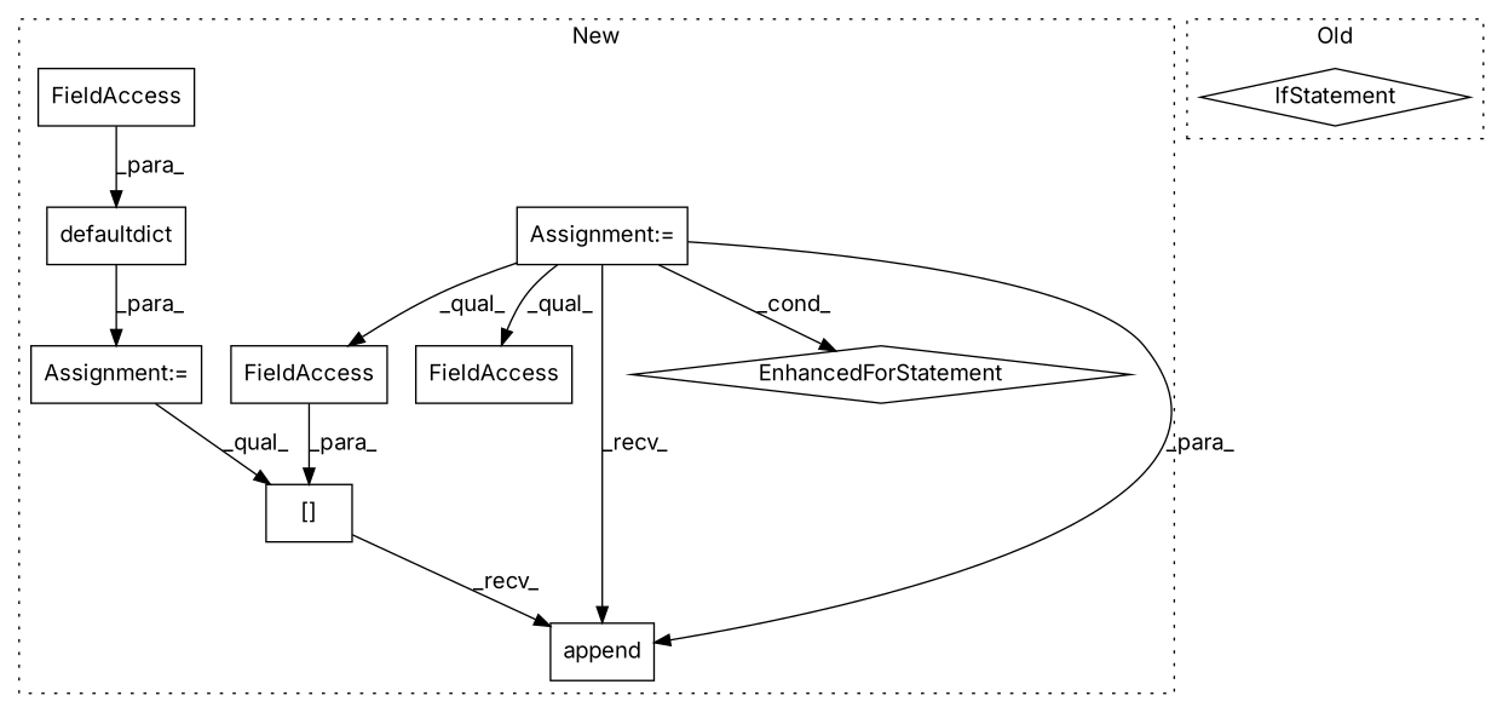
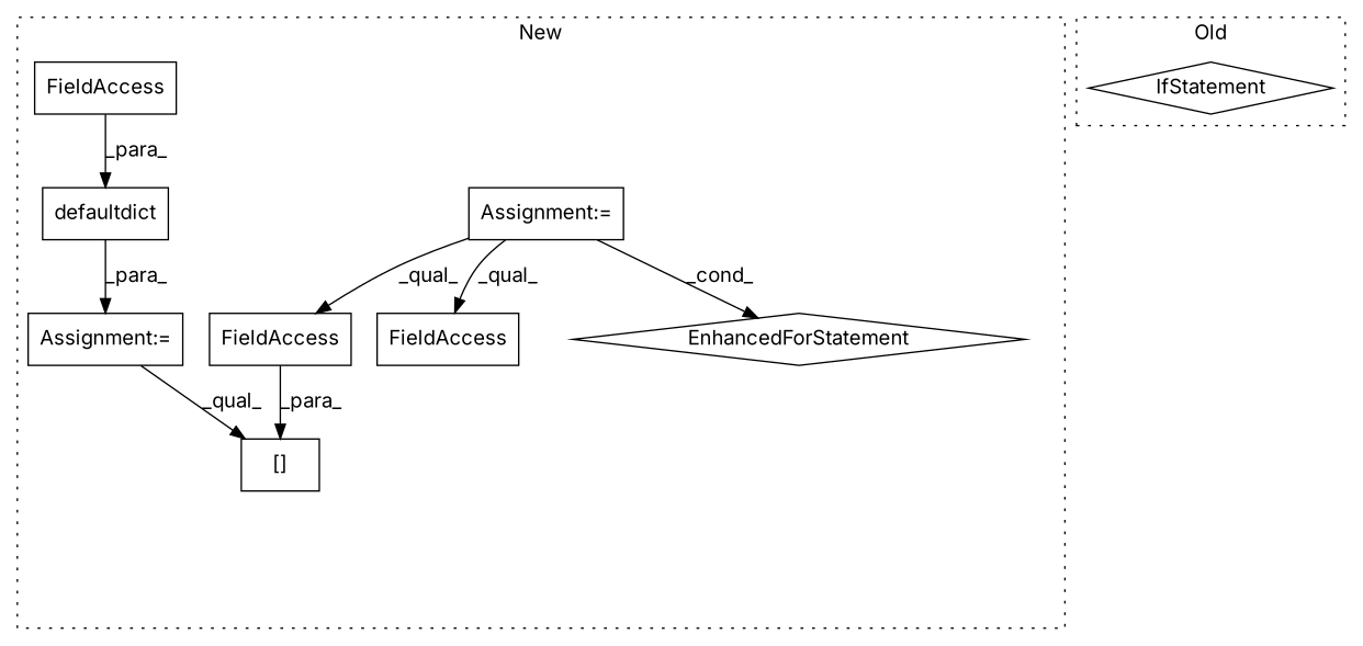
  digraph {
    fontname=Inter
    node [a=22 fontname=Inter l="53,2" s="634,712" shape=box]
    edge [fontname=Inter]
    n1 [a=32 l="12,1" label=defaultdict s="611,627"]
    n2 [a=7 l=1 label="Assignment:=" s=610]
    n3 [a=2 l="6,1" label="[]" s="918,932"]
    n4 [a=7 label="Assignment:="]
    n5 [a=70 label=EnhancedForStatement shape=diamond]
    n6 [l=4 label=FieldAccess s=623]
-   n7 [a=32 l="7,1" label=append s="934,951"]
    n8 [l=8 label=FieldAccess s=803]
    n9 [l=8 label=FieldAccess s=924]
    n10 [a=25 l=29 label=IfStatement s=1418 shape=diamond]
    subgraph cluster_1 {
      label=New
      style=dotted
      n1
      n2
      n3
      n4
      n5
      n6
-     n7
      n8
      n9
    }
    subgraph cluster_2 {
      label=Old
      style=dotted
      n10
    }
    n1 -> n2 [label=_para_]
    n2 -> n3 [label=_qual_]
-   n3 -> n7 [label=_recv_]
    n4 -> n5 [label=_cond_]
-   n4 -> n7 [label=_para_]
-   n4 -> n7 [label=_recv_]
    n4 -> n8 [label=_qual_]
    n4 -> n9 [label=_qual_]
    n6 -> n1 [label=_para_]
    n9 -> n3 [label=_para_]
  }
